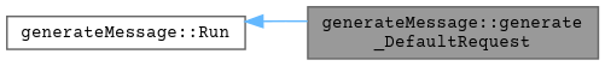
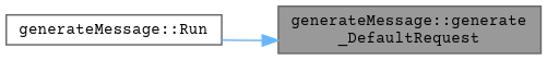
  digraph {
    rankdir=RL
    fontname="Courier Prime"
    node [fontname="Courier Prime" fontsize=10 shape=box style=filled]
    n1 [color=gray40 fillcolor=grey60 fontcolor=black height=0.2 label="generateMessage::generate\l_DefaultRequest" width=0.4]
    n2 [color=grey40 fillcolor=white height=0.2 label="generateMessage::Run" width=0.4]
-   n2 -> n1 [color=steelblue1 dir=back fontname="Courier Prime" fontsize=10 labelfontname=Helvetica labelfontsize=10 style=solid]
+   n1 -> n2 [color=steelblue1 dir=back fontname="Courier Prime" fontsize=10 labelfontname=Helvetica labelfontsize=10 style=solid]
  }
